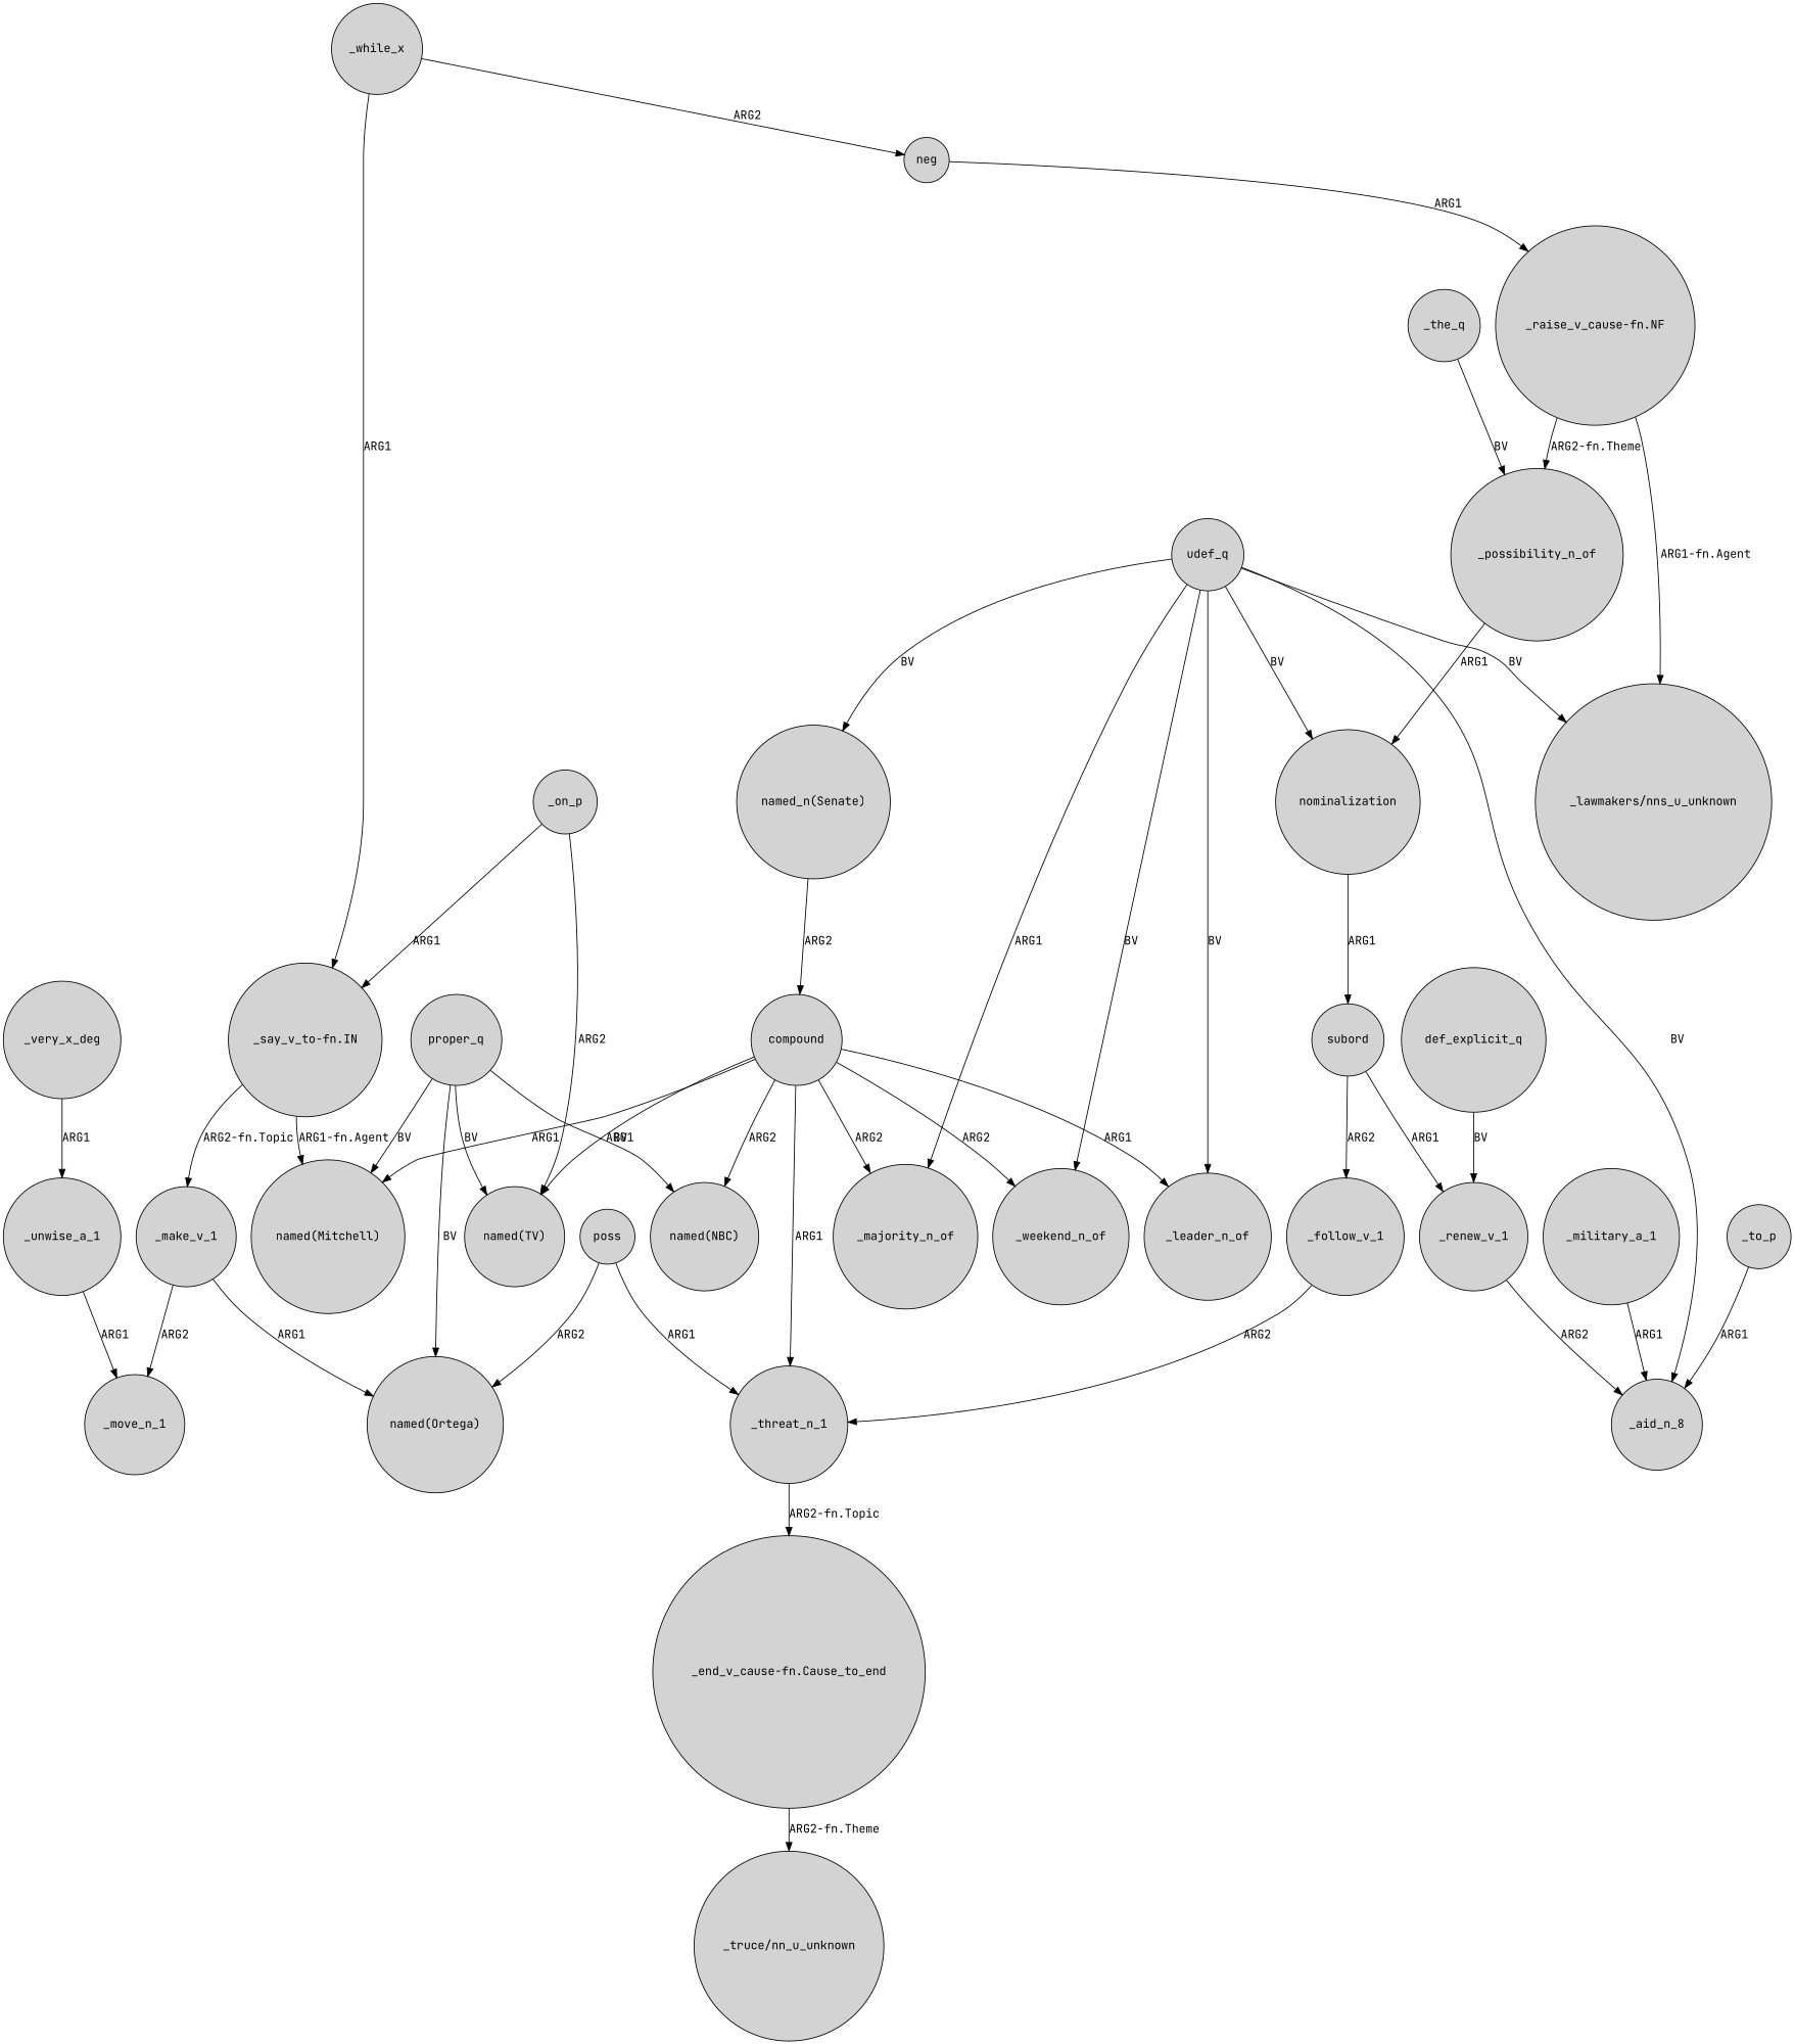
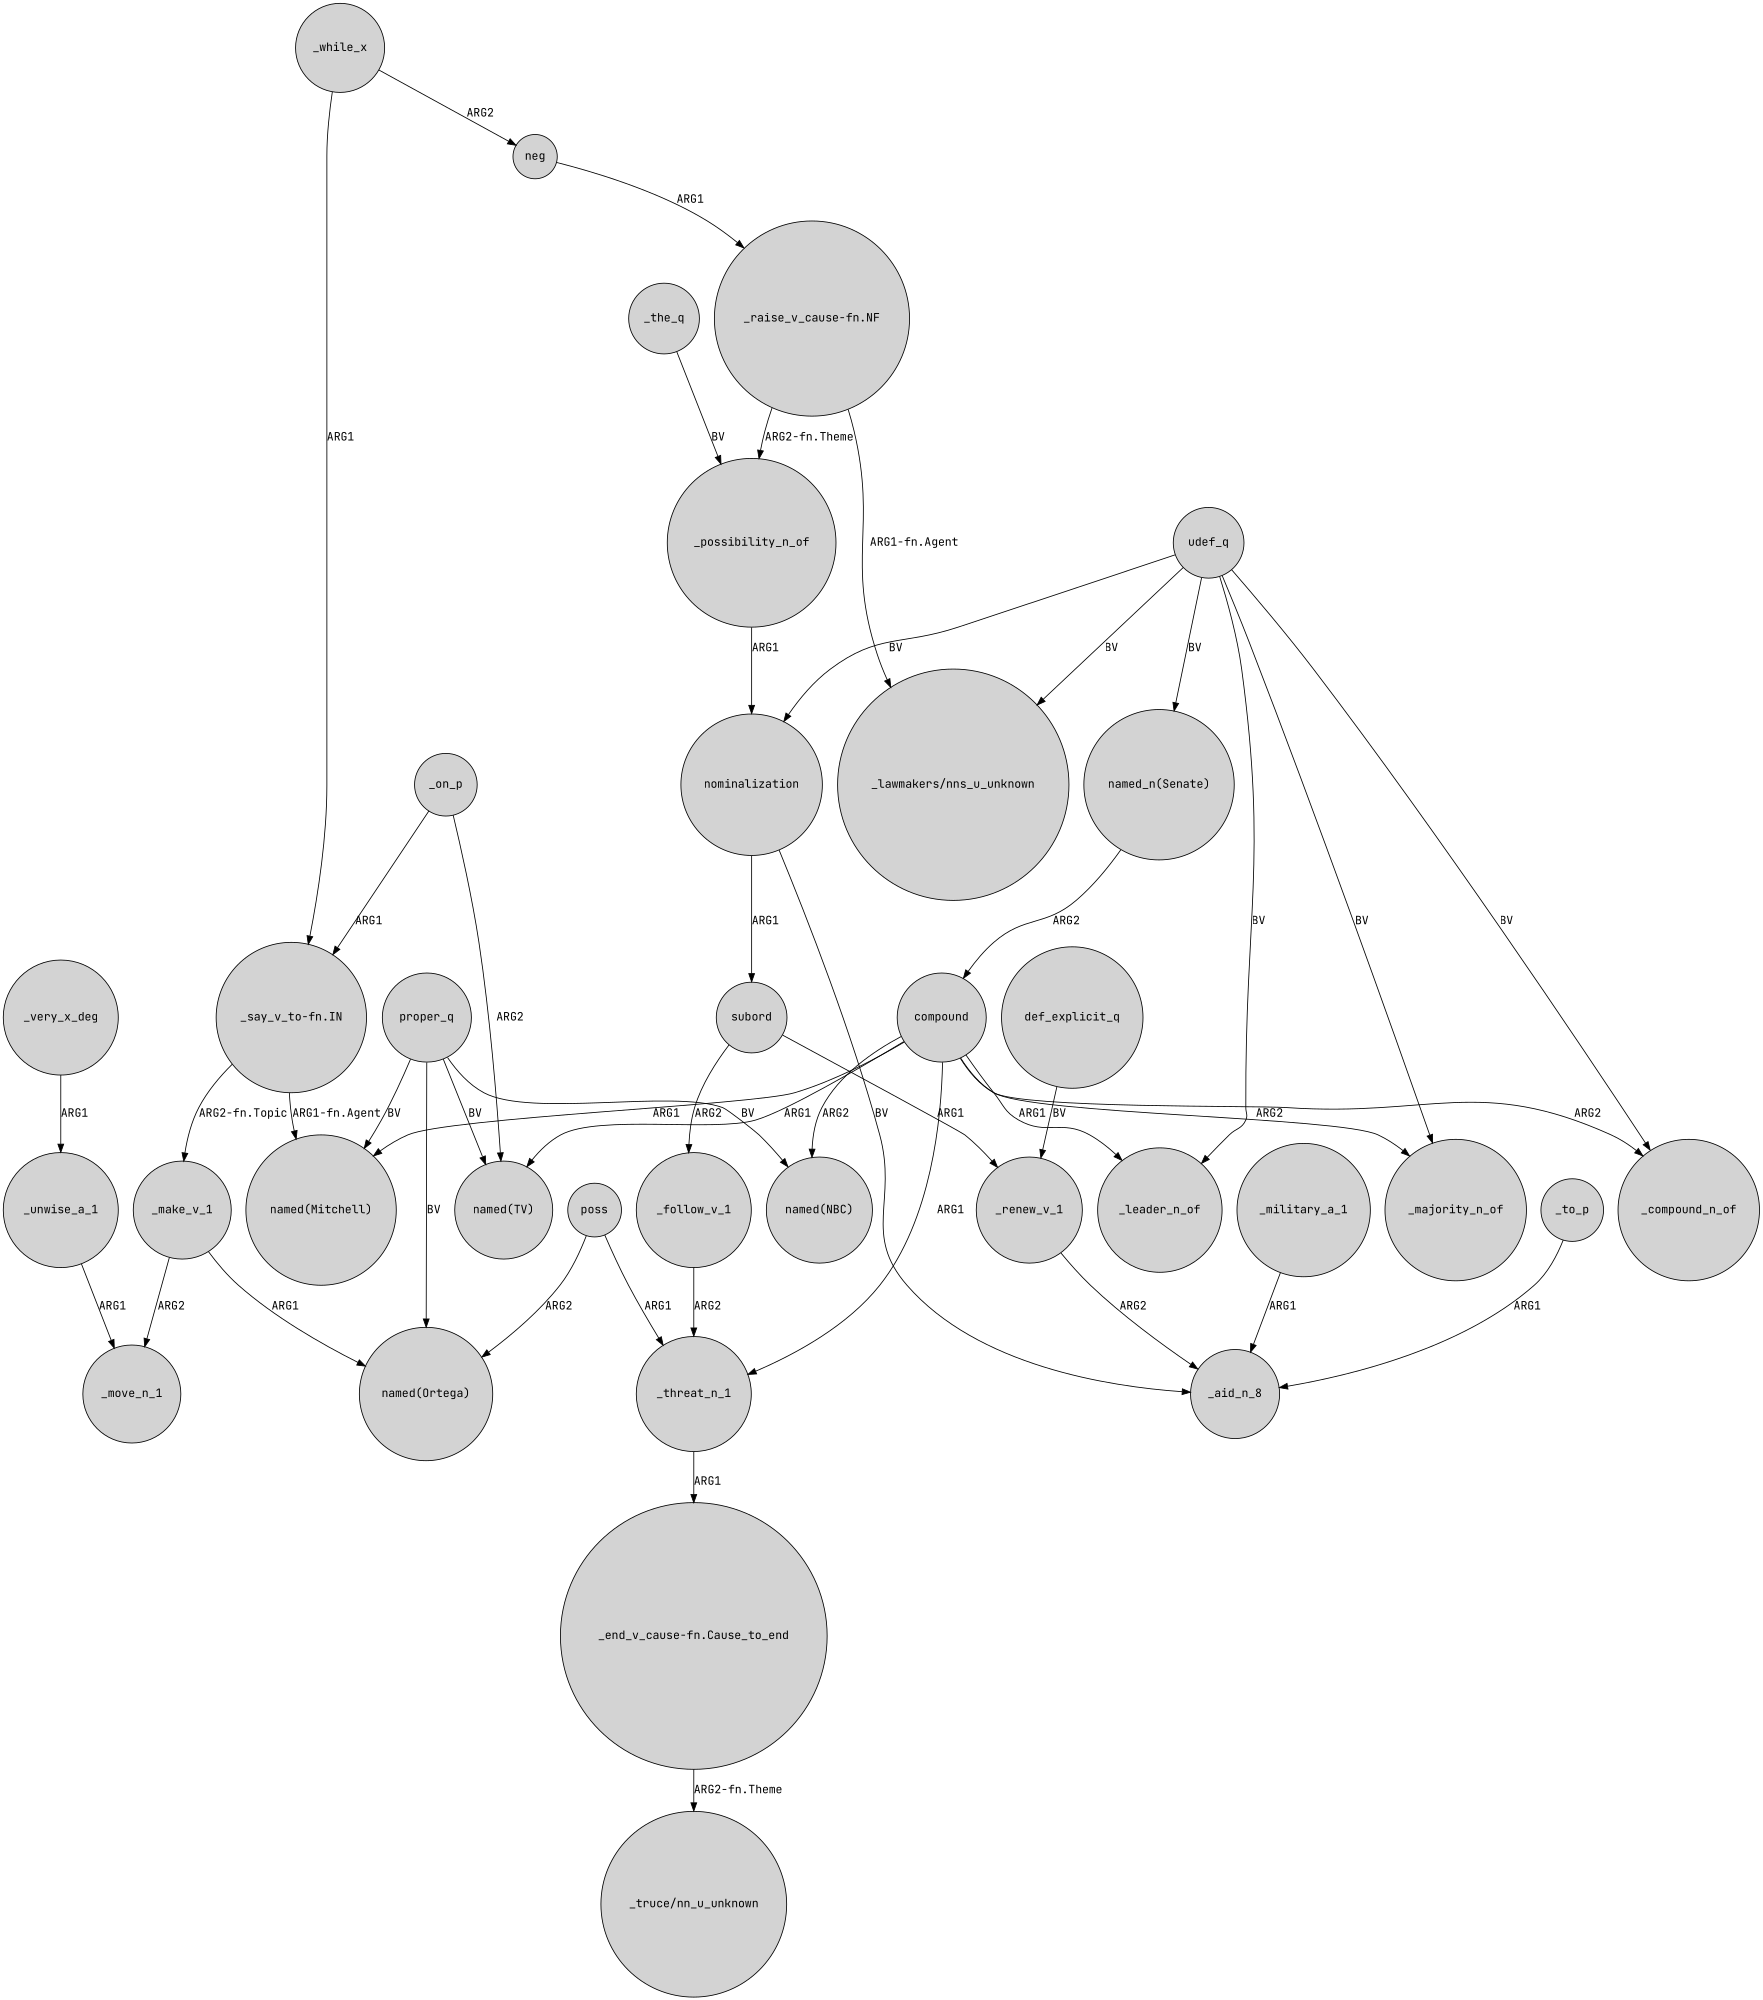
  digraph {
    fontname="JetBrains Mono"
    node [fontname="JetBrains Mono" shape=circle style=filled]
    edge [fontname="JetBrains Mono"]
    "_say_v_to-fn.IN"
    "named(Mitchell)"
    _make_v_1
    "named(Ortega)"
    _move_n_1
    _on_p
    "named(TV)"
    n8 [label=_aid_n_8]
    _military_a_1
    "_raise_v_cause-fn.NF"
    "_lawmakers/nns_u_unknown"
    _possibility_n_of
    nominalization
    _follow_v_1
    _threat_n_1
    "_end_v_cause-fn.Cause_to_end"
    "_truce/nn_u_unknown"
    proper_q
    "named(NBC)"
    def_explicit_q
    _renew_v_1
    udef_q
    _leader_n_of
    _majority_n_of
-   _weekend_n_of
+   _weekend_n_of [label=_compound_n_of]
    "named_n(Senate)"
    subord
    compound
    _unwise_a_1
    _very_x_deg
    _the_q
    _to_p
    neg
    _while_x
    poss
    "_say_v_to-fn.IN" -> "named(Mitchell)" [label="ARG1-fn.Agent"]
    "_say_v_to-fn.IN" -> _make_v_1 [label="ARG2-fn.Topic"]
    _make_v_1 -> "named(Ortega)" [label=ARG1]
    _make_v_1 -> _move_n_1 [label=ARG2]
    _on_p -> "_say_v_to-fn.IN" [label=ARG1]
    _on_p -> "named(TV)" [label=ARG2]
    _military_a_1 -> n8 [label=ARG1]
    "_raise_v_cause-fn.NF" -> "_lawmakers/nns_u_unknown" [label="ARG1-fn.Agent"]
    "_raise_v_cause-fn.NF" -> _possibility_n_of [label="ARG2-fn.Theme"]
    _possibility_n_of -> nominalization [label=ARG1]
    nominalization -> subord [label=ARG1]
    _follow_v_1 -> _threat_n_1 [label=ARG2]
-   _threat_n_1 -> "_end_v_cause-fn.Cause_to_end" [label="ARG2-fn.Topic"]
+   _threat_n_1 -> "_end_v_cause-fn.Cause_to_end" [label=ARG1]
    "_end_v_cause-fn.Cause_to_end" -> "_truce/nn_u_unknown" [label="ARG2-fn.Theme"]
    proper_q -> "named(Mitchell)" [label=BV]
    proper_q -> "named(Ortega)" [label=BV]
    proper_q -> "named(TV)" [label=BV]
    proper_q -> "named(NBC)" [label=BV]
    def_explicit_q -> _renew_v_1 [label=BV]
    _renew_v_1 -> n8 [label=ARG2]
-   udef_q -> n8 [label=BV]
+   nominalization -> n8 [label=BV]
    udef_q -> "_lawmakers/nns_u_unknown" [label=BV]
    udef_q -> nominalization [label=BV]
    udef_q -> _leader_n_of [label=BV]
-   udef_q -> _majority_n_of [label=ARG1]
+   udef_q -> _majority_n_of [label=BV]
    udef_q -> _weekend_n_of [label=BV]
    udef_q -> "named_n(Senate)" [label=BV]
    "named_n(Senate)" -> compound [label=ARG2]
    subord -> _follow_v_1 [label=ARG2]
    subord -> _renew_v_1 [label=ARG1]
    compound -> "named(Mitchell)" [label=ARG1]
    compound -> "named(TV)" [label=ARG1]
    compound -> _threat_n_1 [label=ARG1]
    compound -> "named(NBC)" [label=ARG2]
    compound -> _leader_n_of [label=ARG1]
    compound -> _majority_n_of [label=ARG2]
    compound -> _weekend_n_of [label=ARG2]
    _unwise_a_1 -> _move_n_1 [label=ARG1]
    _very_x_deg -> _unwise_a_1 [label=ARG1]
    _the_q -> _possibility_n_of [label=BV]
    _to_p -> n8 [label=ARG1]
    neg -> "_raise_v_cause-fn.NF" [label=ARG1]
    _while_x -> "_say_v_to-fn.IN" [label=ARG1]
    _while_x -> neg [label=ARG2]
    poss -> "named(Ortega)" [label=ARG2]
    poss -> _threat_n_1 [label=ARG1]
  }
